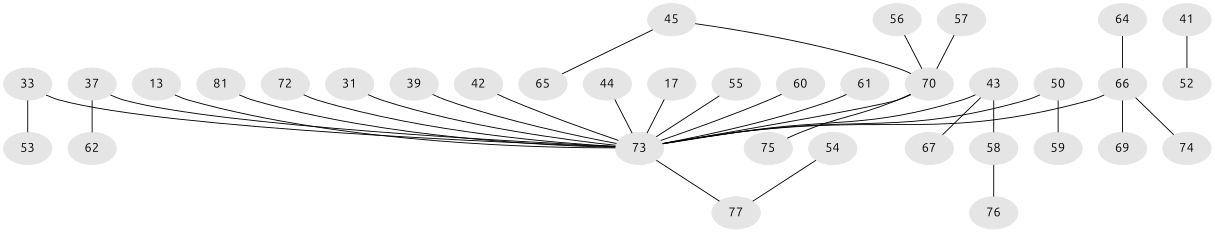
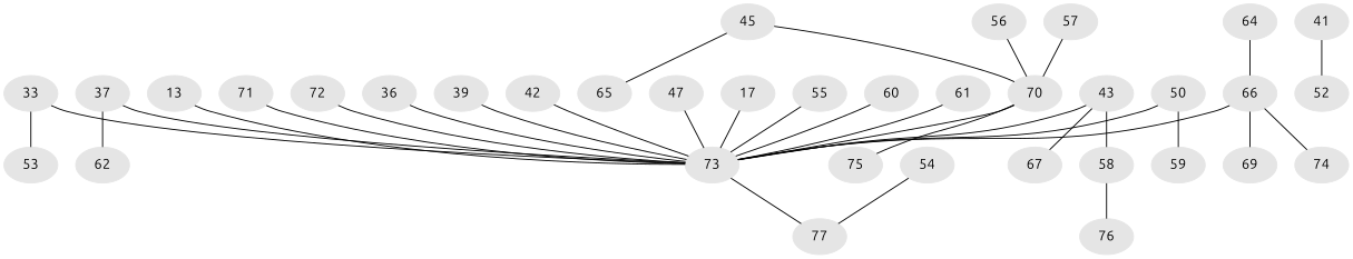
  graph {
    fontname=Ubuntu
    node [color=gray90 fontname=Ubuntu style=filled]
    edge [fontname=Ubuntu]
    33
    53
    73 [super="+30+68+32"]
    77 [super="+48"]
-   36 [label=31]
+   36
    37 [super="+35"]
    62
    39
    41
    52
    42
    43
    58
    67
    76
-   44
+   44 [label=47]
    70 [super="+38"]
    75
    45
    65
    n21 [label=17]
    50
    59
    54
    55
    56 [super="+26"]
    57
    60
    61
    n30 [label=13]
    66 [super="+31+40+46"]
    69
    74
    64
-   71 [label=81]
+   71
    72
    33 -- 53
    33 -- 73
    73 -- 77
    36 -- 73
    37 -- 73
    37 -- 62
    39 -- 73
    41 -- 52
    42 -- 73
    43 -- 73
    43 -- 58
    43 -- 67
    58 -- 76
    44 -- 73
    70 -- 73
    70 -- 75
    45 -- 70
    45 -- 65
    n21 -- 73
    50 -- 73
    50 -- 59
    54 -- 77
    55 -- 73
    56 -- 70
    57 -- 70
    60 -- 73
    61 -- 73
    n30 -- 73
    66 -- 73
    66 -- 69
    66 -- 74
    64 -- 66
    71 -- 73
    72 -- 73
  }
